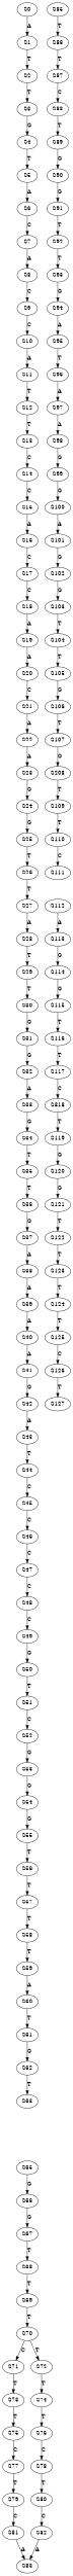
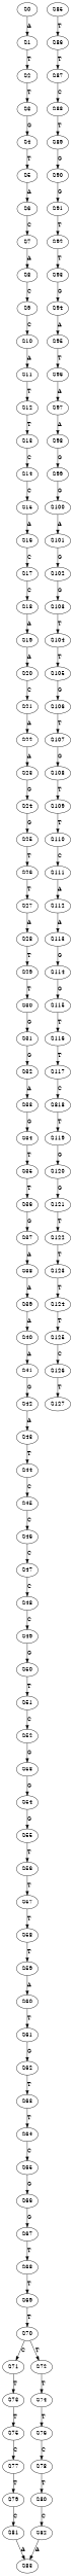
  strict digraph {
    S0
    S1
    S2
    S3
    S4
    S5
    S6
    S7
    S8
    S9
    S10
    S11
    S12
    S13
    S14
    S15
    S16
    S17
    S18
    S19
    S20
    S21
    S22
    S23
    S24
    S25
    S26
    S27
    S28
    S29
    S30
    S31
    S32
    S33
    S34
    S35
    S36
    S37
    S38
    S39
    S40
    S41
    S42
    S43
    S44
    S45
    S46
    S47
    S48
    S49
    S50
    S51
    S52
    S53
    S54
    S55
    S56
    S57
    S58
    S59
    S60
    S61
    S62
    S63
+   S64
    S65
    S66
    S67
    S68
    S69
    S70
    S71
    S72
    S73
    S74
    S75
    S76
    S77
    S78
    S79
    S80
    S81
    S82
    S83
    S85
    S86
    S87
    S88
    S89
    S90
    S91
    S92
    S93
    S94
    S95
    S96
    S97
    S98
    S99
    S100
    S101
    S102
    S103
    S104
    S105
    S106
    S107
-   S108 [label=S208]
+   S108
    S109
    S110
    S111
    S112
    S113
    S114
    S115
    S116
    S117
    n118 [label=S818]
    S119
    S120
    S121
    S122
    S123
    S124
    S125
    S126
    S127
    S0 -> S1 [label=A]
    S1 -> S2 [label=T]
    S2 -> S3 [label=T]
    S3 -> S4 [label=G]
    S4 -> S5 [label=T]
    S5 -> S6 [label=A]
    S6 -> S7 [label=C]
    S7 -> S8 [label=A]
    S8 -> S9 [label=C]
    S9 -> S10 [label=C]
    S10 -> S11 [label=A]
    S11 -> S12 [label=T]
    S12 -> S13 [label=T]
    S13 -> S14 [label=C]
    S14 -> S15 [label=C]
    S15 -> S16 [label=A]
    S16 -> S17 [label=C]
    S17 -> S18 [label=C]
    S18 -> S19 [label=A]
    S19 -> S20 [label=A]
    S20 -> S21 [label=C]
    S21 -> S22 [label=A]
    S22 -> S23 [label=A]
    S23 -> S24 [label=G]
    S24 -> S25 [label=G]
    S25 -> S26 [label=T]
    S26 -> S27 [label=T]
    S27 -> S28 [label=A]
    S28 -> S29 [label=T]
    S29 -> S30 [label=T]
    S30 -> S31 [label=G]
    S31 -> S32 [label=G]
    S32 -> S33 [label=A]
    S33 -> S34 [label=G]
    S34 -> S35 [label=T]
    S35 -> S36 [label=T]
    S36 -> S37 [label=G]
    S37 -> S38 [label=A]
    S38 -> S39 [label=A]
    S39 -> S40 [label=A]
    S40 -> S41 [label=A]
    S41 -> S42 [label=G]
    S42 -> S43 [label=A]
    S43 -> S44 [label=T]
    S44 -> S45 [label=C]
    S45 -> S46 [label=C]
    S46 -> S47 [label=C]
    S47 -> S48 [label=C]
    S48 -> S49 [label=C]
    S49 -> S50 [label=G]
    S50 -> S51 [label=T]
    S51 -> S52 [label=C]
    S52 -> S53 [label=G]
    S53 -> S54 [label=G]
    S54 -> S55 [label=G]
    S55 -> S56 [label=T]
    S56 -> S57 [label=T]
    S57 -> S58 [label=T]
    S58 -> S59 [label=T]
    S59 -> S60 [label=A]
    S60 -> S61 [label=T]
    S61 -> S62 [label=G]
    S62 -> S63 [label=T]
+   S63 -> S64 [label=T]
+   S64 -> S65 [label=C]
    S65 -> S66 [label=G]
    S66 -> S67 [label=G]
    S67 -> S68 [label=T]
    S68 -> S69 [label=T]
    S69 -> S70 [label=T]
    S70 -> S71 [label=C]
    S70 -> S72 [label=T]
    S71 -> S73 [label=T]
    S72 -> S74 [label=T]
    S73 -> S75 [label=T]
    S74 -> S76 [label=T]
    S75 -> S77 [label=C]
    S76 -> S78 [label=C]
    S77 -> S79 [label=T]
    S78 -> S80 [label=T]
    S79 -> S81 [label=C]
    S80 -> S82 [label=C]
    S81 -> S83 [label=A]
    S82 -> S83 [label=A]
    S85 -> S86 [label=T]
    S86 -> S87 [label=T]
    S87 -> S88 [label=C]
    S88 -> S89 [label=T]
    S89 -> S90 [label=G]
    S90 -> S91 [label=G]
    S91 -> S92 [label=T]
    S92 -> S93 [label=T]
    S93 -> S94 [label=G]
    S94 -> S95 [label=A]
    S95 -> S96 [label=T]
    S96 -> S97 [label=A]
    S97 -> S98 [label=A]
    S98 -> S99 [label=G]
    S99 -> S100 [label=G]
    S100 -> S101 [label=A]
    S101 -> S102 [label=G]
    S102 -> S103 [label=G]
    S103 -> S104 [label=T]
    S104 -> S105 [label=T]
    S105 -> S106 [label=G]
    S106 -> S107 [label=T]
    S107 -> S108 [label=G]
    S108 -> S109 [label=T]
    S109 -> S110 [label=T]
    S110 -> S111 [label=C]
+   S111 -> S112 [label=A]
    S112 -> S113 [label=A]
    S113 -> S114 [label=G]
    S114 -> S115 [label=G]
    S115 -> S116 [label=T]
    S116 -> S117 [label=T]
    S117 -> n118 [label=C]
    n118 -> S119 [label=T]
    S119 -> S120 [label=G]
    S120 -> S121 [label=G]
    S121 -> S122 [label=T]
    S122 -> S123 [label=T]
    S123 -> S124 [label=T]
    S124 -> S125 [label=T]
    S125 -> S126 [label=C]
    S126 -> S127 [label=T]
  }
